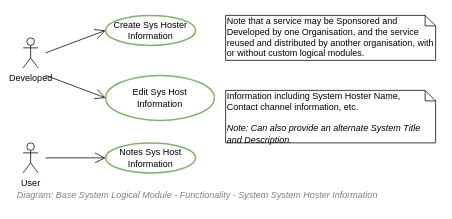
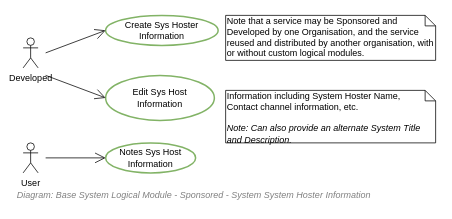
  <mxCell id="0" />
  <mxCell id="1" value="Notes" parent="0" />
  <mxCell id="2" value="Information including System Hoster Name, &lt;br&gt;Contact channel information, etc.&lt;br&gt;&lt;br&gt;&lt;i&gt;Note: Can also provide an alternate System Title and Description.&lt;/i&gt;" style="shape=note;whiteSpace=wrap;html=1;size=14;verticalAlign=top;align=left;spacingTop=-6;strokeWidth=1;fillColor=none;fontSize=12;" parent="1" vertex="1"><mxGeometry x="300" y="120" width="280" height="70" as="geometry" /></mxCell>
  <mxCell id="3" value="Note that a service may be Sponsored and Developed by one Organisation, and the service reused and distributed by another organisation, with or without custom logical modules." style="shape=note;whiteSpace=wrap;html=1;size=14;verticalAlign=top;align=left;spacingTop=-6;strokeWidth=1;fillColor=none;fontSize=12;" parent="1" vertex="1"><mxGeometry x="300" y="20" width="280" height="60" as="geometry" /></mxCell>
  <mxCell id="4" value="Diagram/Use Cases" parent="0" />
  <mxCell id="5" value="Edit Sys Host&lt;br style=&quot;font-size: 12px&quot;&gt;Information" style="ellipse;whiteSpace=wrap;html=1;comic=1;strokeColor=#82b366;strokeWidth=2;fillColor=none;fontSize=12;align=center;" parent="4" vertex="1"><mxGeometry x="140" y="100" width="145" height="60" as="geometry" /></mxCell>
- <mxCell id="6" value="Create Sys Hoster&lt;br style=&quot;font-size: 12px&quot;&gt;Information" style="ellipse;whiteSpace=wrap;html=1;comic=1;strokeColor=#82b366;strokeWidth=2;fillColor=none;fontSize=12;align=center;" parent="4" vertex="1"><mxGeometry x="140" y="20" width="120" height="40" as="geometry" /></mxCell>
+ <mxCell id="6" value="Create Sys Hoster&lt;br style=&quot;font-size: 12px&quot;&gt;Information" style="ellipse;whiteSpace=wrap;html=1;comic=1;strokeColor=#82b366;strokeWidth=2;fillColor=none;fontSize=12;align=center;" parent="4" vertex="1"><mxGeometry x="140" y="20" width="150" height="40" as="geometry" /></mxCell>
  <mxCell id="7" value="Notes Sys Host&lt;br style=&quot;font-size: 12px&quot;&gt;Information" style="ellipse;whiteSpace=wrap;html=1;comic=1;strokeColor=#82b366;strokeWidth=2;fillColor=none;fontSize=12;align=center;" parent="4" vertex="1"><mxGeometry x="140" y="190" width="120" height="40" as="geometry" /></mxCell>
  <mxCell id="8" value="Developed" style="shape=umlActor;verticalLabelPosition=bottom;labelBackgroundColor=#ffffff;verticalAlign=top;html=1;comic=0;strokeColor=#000000;strokeWidth=1;fillColor=none;gradientColor=#ffffff;fontSize=12;align=center;" parent="4" vertex="1"><mxGeometry x="30" y="50" width="20" height="40" as="geometry" /></mxCell>
  <mxCell id="9" value="User" style="shape=umlActor;verticalLabelPosition=bottom;labelBackgroundColor=#ffffff;verticalAlign=top;html=1;comic=0;strokeColor=#000000;strokeWidth=1;fillColor=none;gradientColor=#ffffff;fontSize=12;align=center;" parent="4" vertex="1"><mxGeometry x="30" y="190" width="20" height="40" as="geometry" /></mxCell>
  <mxCell id="10" value="" style="endArrow=open;endFill=1;endSize=12;html=1;strokeColor=#000000;fontSize=12;entryX=0;entryY=0.5;entryDx=0;entryDy=0;" parent="4" target="6" edge="1"><mxGeometry width="160" relative="1" as="geometry"><mxPoint x="60" y="70" as="sourcePoint" /><mxPoint x="220" y="130" as="targetPoint" /></mxGeometry></mxCell>
  <mxCell id="11" value="" style="endArrow=open;endFill=1;endSize=12;html=1;strokeColor=#000000;fontSize=12;entryX=0;entryY=0.5;entryDx=0;entryDy=0;" parent="4" target="5" edge="1"><mxGeometry width="160" relative="1" as="geometry"><mxPoint x="60" y="100" as="sourcePoint" /><mxPoint x="140" y="110" as="targetPoint" /></mxGeometry></mxCell>
  <mxCell id="12" value="" style="endArrow=open;endFill=1;endSize=12;html=1;strokeColor=#000000;fontSize=12;entryX=0;entryY=0.5;entryDx=0;entryDy=0;" parent="4" target="7" edge="1"><mxGeometry width="160" relative="1" as="geometry"><mxPoint x="60" y="210" as="sourcePoint" /><mxPoint x="140" y="100" as="targetPoint" /></mxGeometry></mxCell>
  <mxCell id="13" value="Title/Diagram" parent="0" />
- <mxCell id="14" value="&lt;font style=&quot;font-size: 12px&quot;&gt;&lt;span style=&quot;font-size: 12px&quot;&gt;Diagram: Base System Logical Module - Functionality -&amp;nbsp;&lt;/span&gt;System System Hoster Information&lt;/font&gt;" style="text;strokeColor=none;fillColor=none;html=1;fontSize=12;fontStyle=2;verticalAlign=middle;align=left;shadow=0;glass=0;comic=0;opacity=30;fontColor=#808080;" parent="13" vertex="1"><mxGeometry x="20" y="250" width="520" height="20" as="geometry" /></mxCell>
+ <mxCell id="14" value="&lt;font style=&quot;font-size: 12px&quot;&gt;&lt;span style=&quot;font-size: 12px&quot;&gt;Diagram: Base System Logical Module - Sponsored -&amp;nbsp;&lt;/span&gt;System System Hoster Information&lt;/font&gt;" style="text;strokeColor=none;fillColor=none;html=1;fontSize=12;fontStyle=2;verticalAlign=middle;align=left;shadow=0;glass=0;comic=0;opacity=30;fontColor=#808080;" parent="13" vertex="1"><mxGeometry x="20" y="250" width="520" height="20" as="geometry" /></mxCell>
  <mxCell id="15" value="About" parent="0" />
  <mxCell id="16" value="" style="shape=image;html=1;verticalAlign=top;verticalLabelPosition=bottom;labelBackgroundColor=#ffffff;imageAspect=0;aspect=fixed;image=https://cdn1.iconfinder.com/data/icons/hawcons/32/699014-icon-28-information-128.png;shadow=0;dashed=0;fontFamily=Helvetica;fontSize=12;fontColor=#000000;align=center;strokeColor=#000000;fillColor=#505050;dashPattern=1 1;" parent="15" vertex="1"><mxGeometry x="560" y="250" width="20" height="20" as="geometry" /></mxCell>
